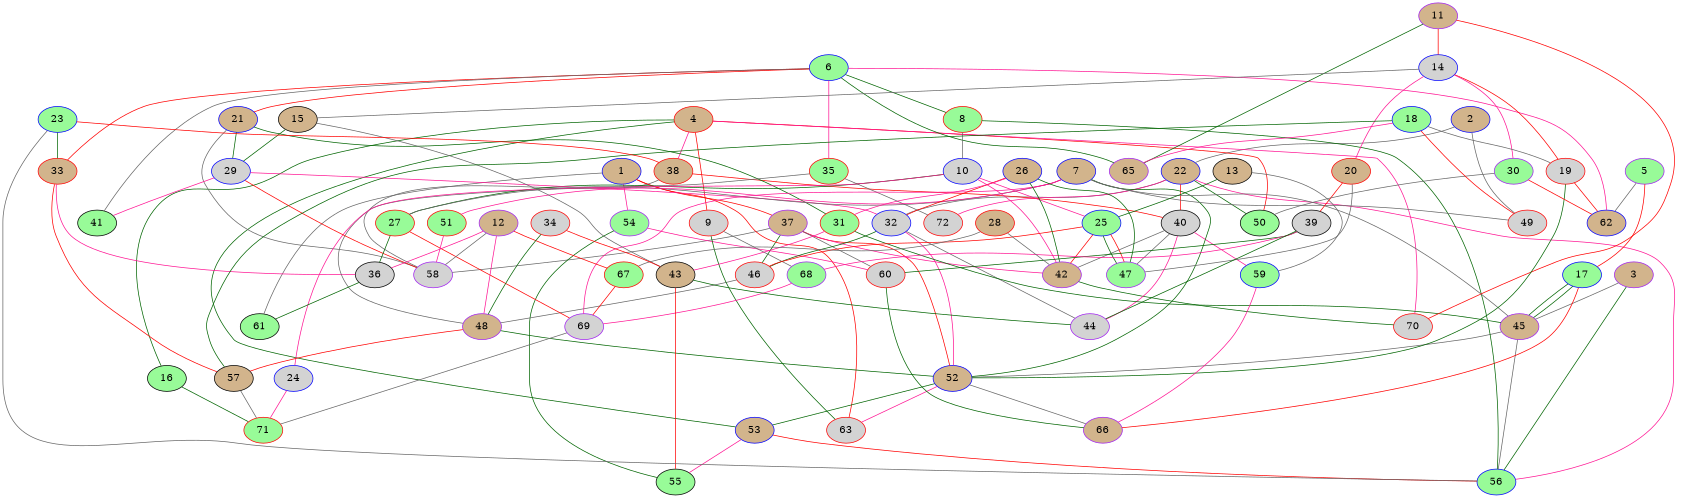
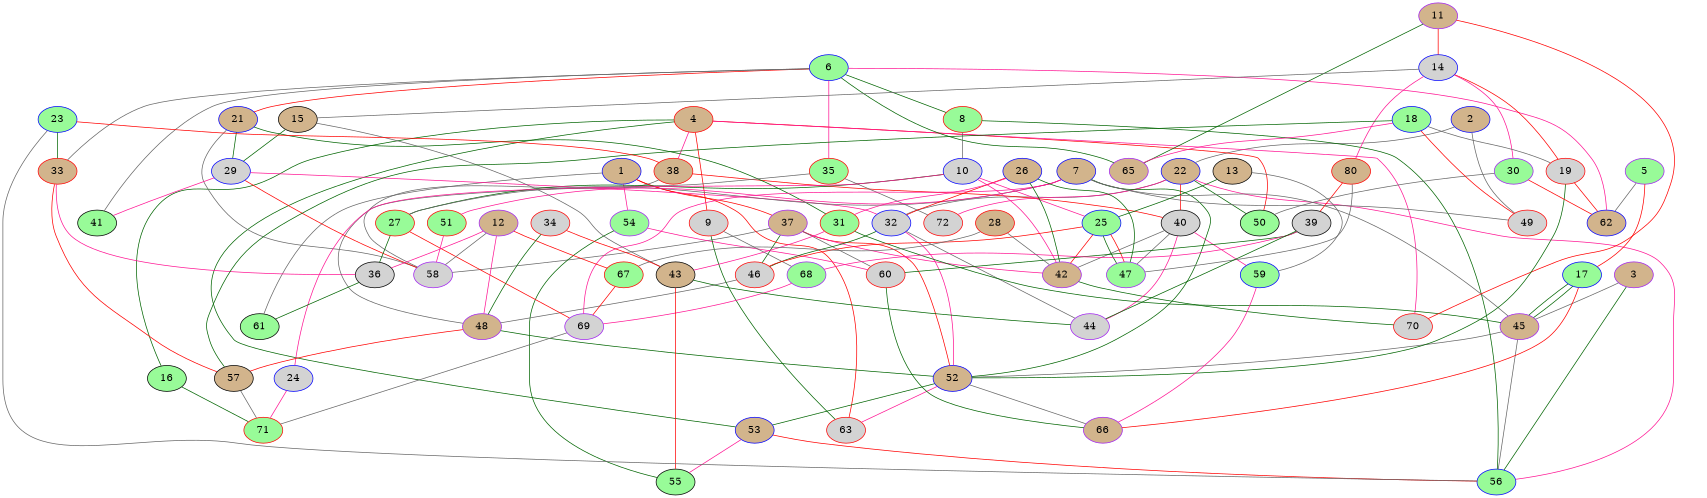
  graph {
    node [color=blue fillcolor=tan style=filled]
    edge [color=darkgreen]
    37 [color=purple]
    1
    54 [color=purple fillcolor=palegreen]
    61 [color=black fillcolor=palegreen]
    63 [color=red fillcolor=lightgrey]
    52
    42 [color=purple]
    58 [color=purple fillcolor=lightgrey]
    46 [color=red fillcolor=lightgrey]
    60 [color=red fillcolor=lightgrey]
    55 [color=black fillcolor=palegreen]
    2
    22
    49 [color=red fillcolor=lightgrey]
    56 [fillcolor=palegreen]
    50 [color=black fillcolor=palegreen]
    32 [fillcolor=lightgrey]
    40 [color=black fillcolor=lightgrey]
    72 [color=red fillcolor=lightgrey]
    3 [color=purple]
    45 [color=purple]
    4 [color=red]
    9 [color=red fillcolor=lightgrey]
    16 [color=black fillcolor=palegreen]
    38 [color=red]
    53
    70 [color=red fillcolor=lightgrey]
    68 [color=purple fillcolor=palegreen]
    71 [color=red fillcolor=palegreen]
    5 [color=purple fillcolor=palegreen]
    17 [fillcolor=palegreen]
    62
    66 [color=purple]
    6 [fillcolor=palegreen]
    8 [color=red fillcolor=palegreen]
    21
    33 [color=red]
    35 [color=red fillcolor=palegreen]
    41 [color=black fillcolor=palegreen]
    65 [color=purple]
    10 [fillcolor=lightgrey]
    29 [fillcolor=lightgrey]
    31 [color=red fillcolor=palegreen]
    36 [color=black fillcolor=lightgrey]
    57 [color=black]
    48 [color=purple]
    7
    27 [color=red fillcolor=palegreen]
    51 [color=red fillcolor=palegreen]
    69 [color=purple fillcolor=lightgrey]
    24 [fillcolor=lightgrey]
    25 [fillcolor=palegreen]
    47 [color=purple fillcolor=palegreen]
    11 [color=purple]
    14 [fillcolor=lightgrey]
    15 [color=black]
    19 [color=red fillcolor=lightgrey]
-   20 [color=red]
+   20 [color=red label=80]
    30 [color=purple fillcolor=palegreen]
    12 [color=purple]
    67 [color=red fillcolor=palegreen]
    13 [color=black]
    59 [fillcolor=palegreen]
    43 [color=black]
    39 [color=black fillcolor=lightgrey]
    44 [color=purple fillcolor=lightgrey]
    18 [fillcolor=palegreen]
    23 [fillcolor=palegreen]
    26
    28 [color=red]
    34 [color=red fillcolor=lightgrey]
    37 -- 52 [color=red]
    37 -- 42 [color=deeppink]
    37 -- 58 [color=gray40]
    37 -- 46
    37 -- 60 [color=gray40]
    1 -- 37 [color=red]
    1 -- 54 [color=deeppink]
    1 -- 61 [color=gray40]
    1 -- 63 [color=red]
    54 -- 60 [color=deeppink]
    54 -- 55
    52 -- 63 [color=deeppink]
    52 -- 53
    52 -- 66 [color=gray40]
    42 -- 70
    46 -- 48 [color=gray40]
    60 -- 66
    2 -- 22 [color=gray40]
    2 -- 49 [color=gray40]
    22 -- 56 [color=deeppink]
    22 -- 50
    22 -- 32 [color=gray40]
    22 -- 40 [color=red]
    22 -- 72 [color=deeppink]
    32 -- 52 [color=deeppink]
    32 -- 46
    32 -- 44 [color=gray40]
    40 -- 42 [color=gray40]
    40 -- 47 [color=gray40]
    40 -- 59 [color=deeppink]
    40 -- 44 [color=deeppink]
    3 -- 56
    3 -- 45 [color=gray40]
    45 -- 52 [color=gray40]
    45 -- 56 [color=gray40]
    4 -- 50 [color=red]
    4 -- 9 [color=red]
    4 -- 16
    4 -- 38 [color=deeppink]
    4 -- 53
    4 -- 70 [color=deeppink]
    9 -- 63
    9 -- 68 [color=gray40]
    16 -- 71
    38 -- 58 [color=gray40]
    38 -- 40 [color=red]
    53 -- 55 [color=deeppink]
    53 -- 56 [color=red]
    68 -- 69 [color=deeppink]
    5 -- 17 [color=red]
    5 -- 62 [color=gray40]
    17 -- 45
    17 -- 45
    17 -- 66 [color=red]
    6 -- 62 [color=deeppink]
    6 -- 8
    6 -- 21 [color=red]
-   6 -- 33 [color=red]
+   6 -- 33 [color=gray40]
    6 -- 35 [color=deeppink]
    6 -- 41 [color=gray40]
    6 -- 65
    8 -- 56
    8 -- 10 [color=gray40]
    21 -- 58 [color=gray40]
    21 -- 29
    21 -- 31
    33 -- 36 [color=deeppink]
    33 -- 57 [color=red]
    35 -- 72 [color=gray40]
    35 -- 48 [color=gray40]
    10 -- 42 [color=deeppink]
    10 -- 27
    10 -- 24 [color=deeppink]
    10 -- 25 [color=deeppink]
    29 -- 58 [color=red]
    29 -- 32 [color=deeppink]
    29 -- 41 [color=deeppink]
    31 -- 45
    31 -- 43 [color=deeppink]
    36 -- 61
    57 -- 71 [color=gray40]
    48 -- 52
    48 -- 57 [color=red]
    7 -- 52
    7 -- 49 [color=gray40]
    7 -- 45 [color=gray40]
    7 -- 27 [color=gray40]
    7 -- 51 [color=deeppink]
    7 -- 69 [color=deeppink]
    27 -- 36
    27 -- 69 [color=red]
    51 -- 58 [color=deeppink]
    69 -- 71 [color=gray40]
    24 -- 71 [color=deeppink]
    25 -- 42 [color=red]
    25 -- 46 [color=red]
    25 -- 47
    25 -- 47 [color=red]
    11 -- 70 [color=red]
    11 -- 65
    11 -- 14 [color=red]
    14 -- 15 [color=gray40]
    14 -- 19 [color=red]
    14 -- 20 [color=deeppink]
    14 -- 30 [color=deeppink]
    15 -- 29
    15 -- 43 [color=gray40]
    19 -- 52
    19 -- 62 [color=red]
    20 -- 47 [color=gray40]
    20 -- 39 [color=red]
    30 -- 50 [color=gray40]
    30 -- 62 [color=red]
    12 -- 58 [color=gray40]
    12 -- 36 [color=deeppink]
    12 -- 48 [color=deeppink]
    12 -- 67 [color=red]
    67 -- 69 [color=red]
    13 -- 25
    13 -- 59 [color=gray40]
    59 -- 66 [color=deeppink]
    43 -- 55 [color=red]
    43 -- 44
    39 -- 60
    39 -- 68 [color=deeppink]
    39 -- 44
    18 -- 49 [color=red]
    18 -- 65 [color=deeppink]
    18 -- 57
    18 -- 19 [color=gray40]
    23 -- 56 [color=gray40]
    23 -- 38 [color=red]
    23 -- 33
    26 -- 42
    26 -- 32 [color=red]
    26 -- 31 [color=deeppink]
    26 -- 47
    28 -- 42 [color=gray40]
    28 -- 67 [color=gray40]
    34 -- 48
    34 -- 43 [color=red]
  }
